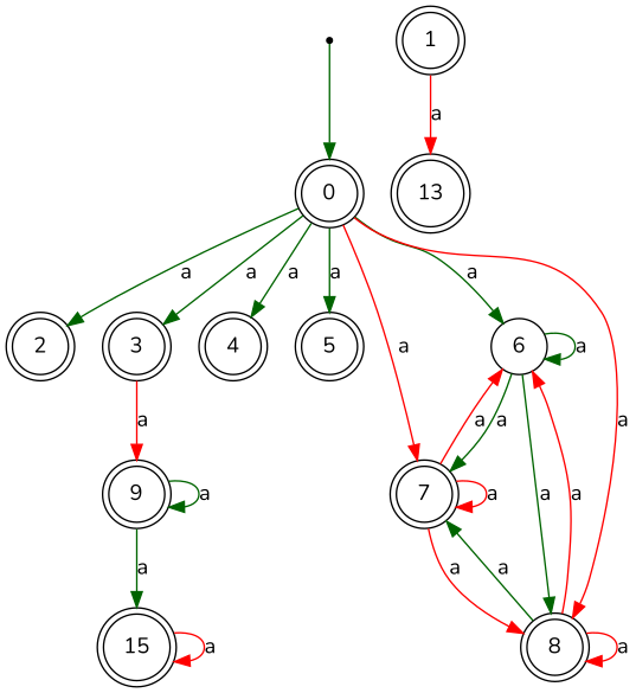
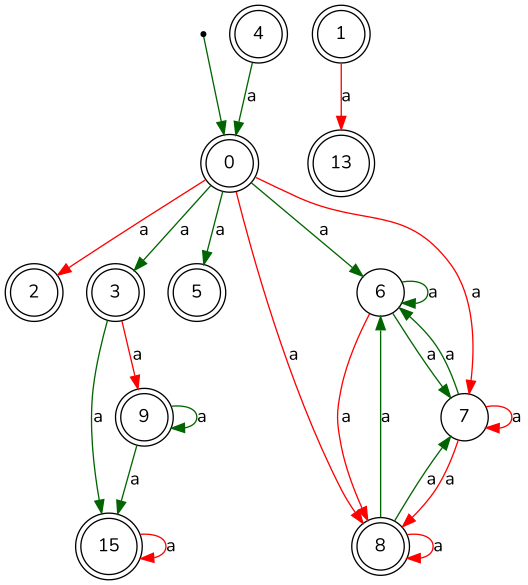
  digraph {
    fontname=Nunito
    rankdir=TB
    node [fontname=Nunito shape=doublecircle]
    edge [color=darkgreen fontname=Nunito]
    dummy0 [shape=point]
    0
    2
    3
    4
    5
    6 [shape=circle]
-   7
+   7 [shape=circle]
    8
    n10 [label=13]
    1
    9
    n13 [label=15]
    dummy0 -> 0
-   0 -> 2 [label=a]
+   0 -> 2 [color=red label=a]
    0 -> 3 [label=a]
-   0 -> 4 [label=a]
+   4 -> 0 [label=a]
    0 -> 5 [label=a]
    0 -> 6 [label=a]
    0 -> 7 [color=red label=a]
    0 -> 8 [color=red label=a]
    3 -> 9 [color=red label=a]
+   3 -> n13 [label=a]
    6 -> 6 [label=a]
    6 -> 7 [label=a]
-   6 -> 8 [label=a]
-   7 -> 6 [color=red label=a]
+   6 -> 8 [color=red label=a]
+   7 -> 6 [label=a]
    7 -> 7 [color=red label=a]
    7 -> 8 [color=red label=a]
-   8 -> 6 [color=red label=a]
+   8 -> 6 [label=a]
    8 -> 7 [label=a]
    8 -> 8 [color=red label=a]
    1 -> n10 [color=red label=a]
    9 -> 9 [label=a]
    9 -> n13 [label=a]
    n13 -> n13 [color=red label=a]
  }
